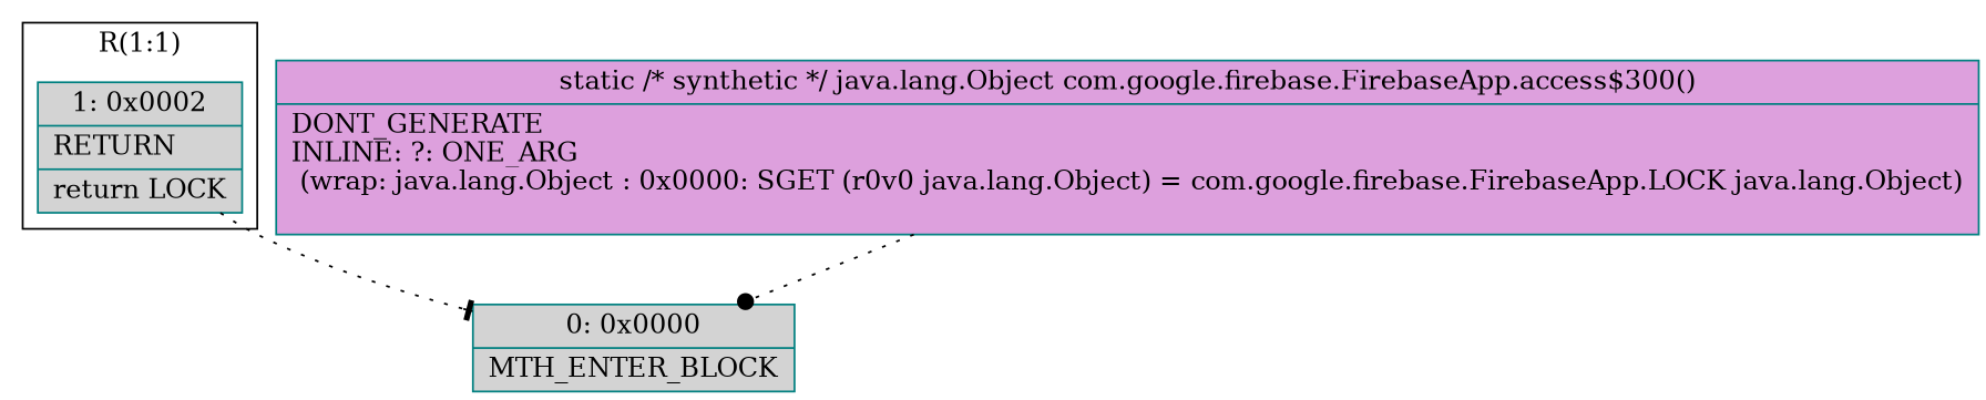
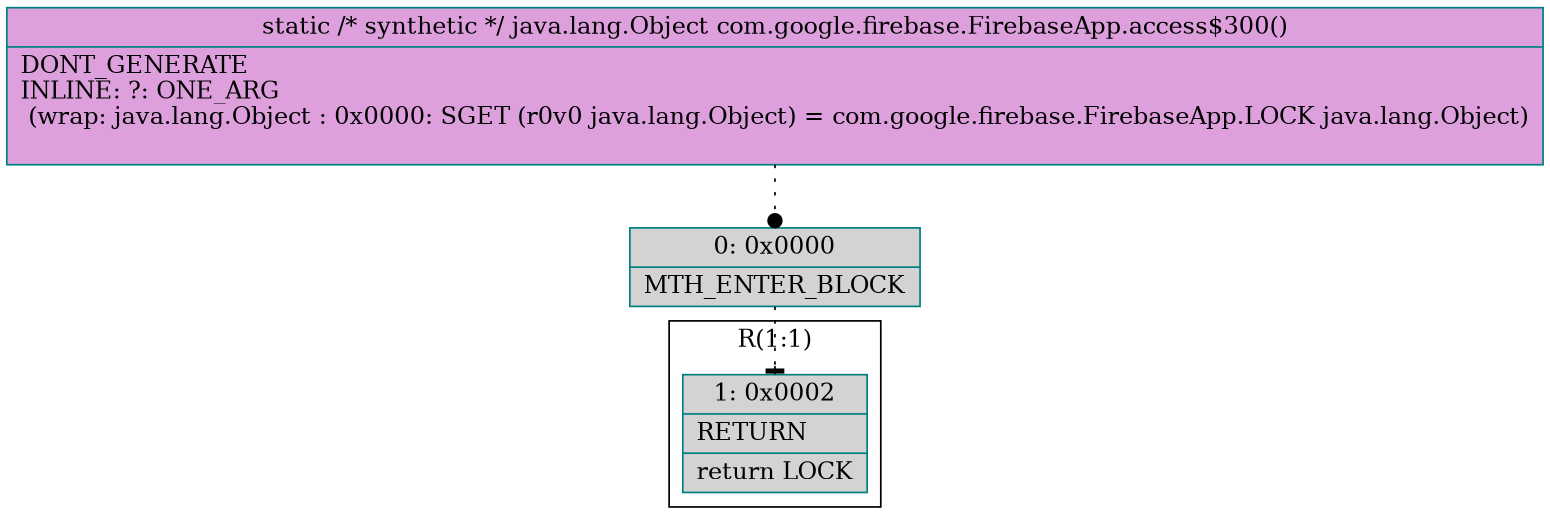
  digraph {
    node [color=teal shape=record style=filled fillcolor=lightgrey]
    edge [style=dotted]
    n1 [label="{1\:\ 0x0002|RETURN\l|return LOCK\l}"]
    n2 [label="{0\:\ 0x0000|MTH_ENTER_BLOCK\l}"]
    n3 [label="{static \/* synthetic *\/ java.lang.Object com.google.firebase.FirebaseApp.access$300()  | DONT_GENERATE\lINLINE: ?: ONE_ARG  \l  (wrap: java.lang.Object : 0x0000: SGET  (r0v0 java.lang.Object) =  com.google.firebase.FirebaseApp.LOCK java.lang.Object)\l\l}" fillcolor=plum]
    subgraph cluster_1 {
      label="R(1:1)"
      n1
    }
-   n1 -> n2 [arrowhead=tee]
+   n2 -> n1 [arrowhead=tee]
    n3 -> n2 [arrowhead=dot]
  }
